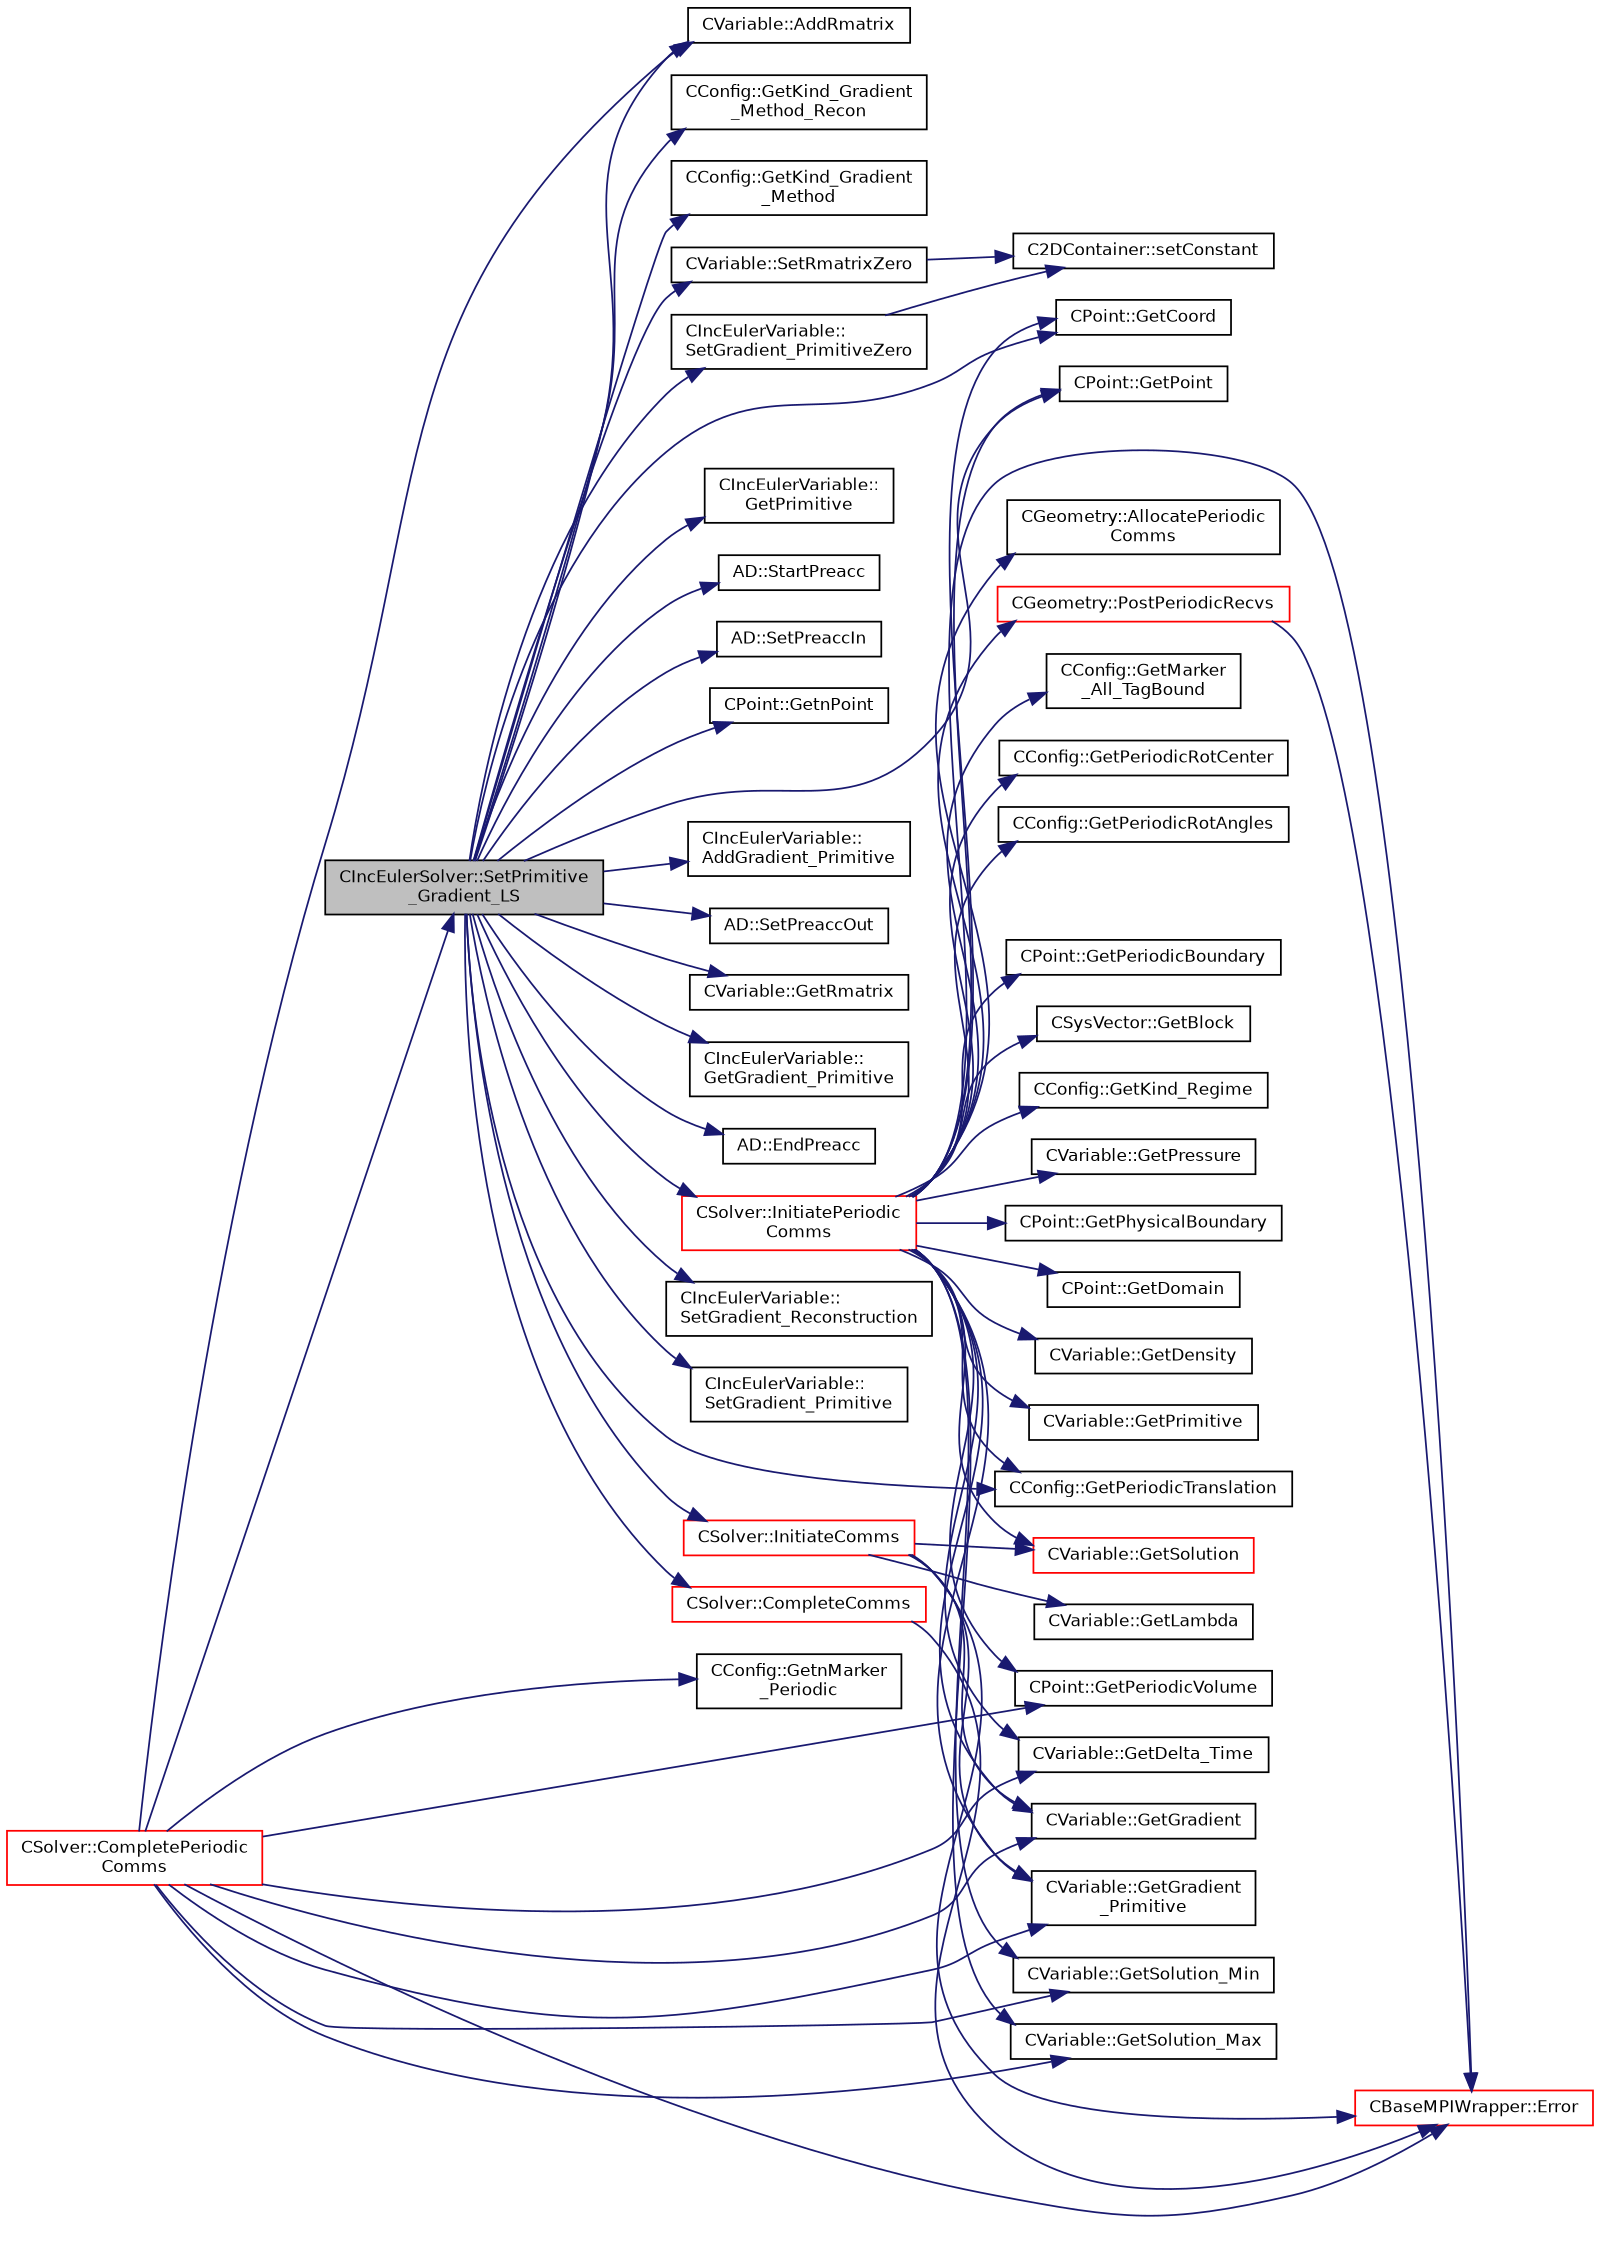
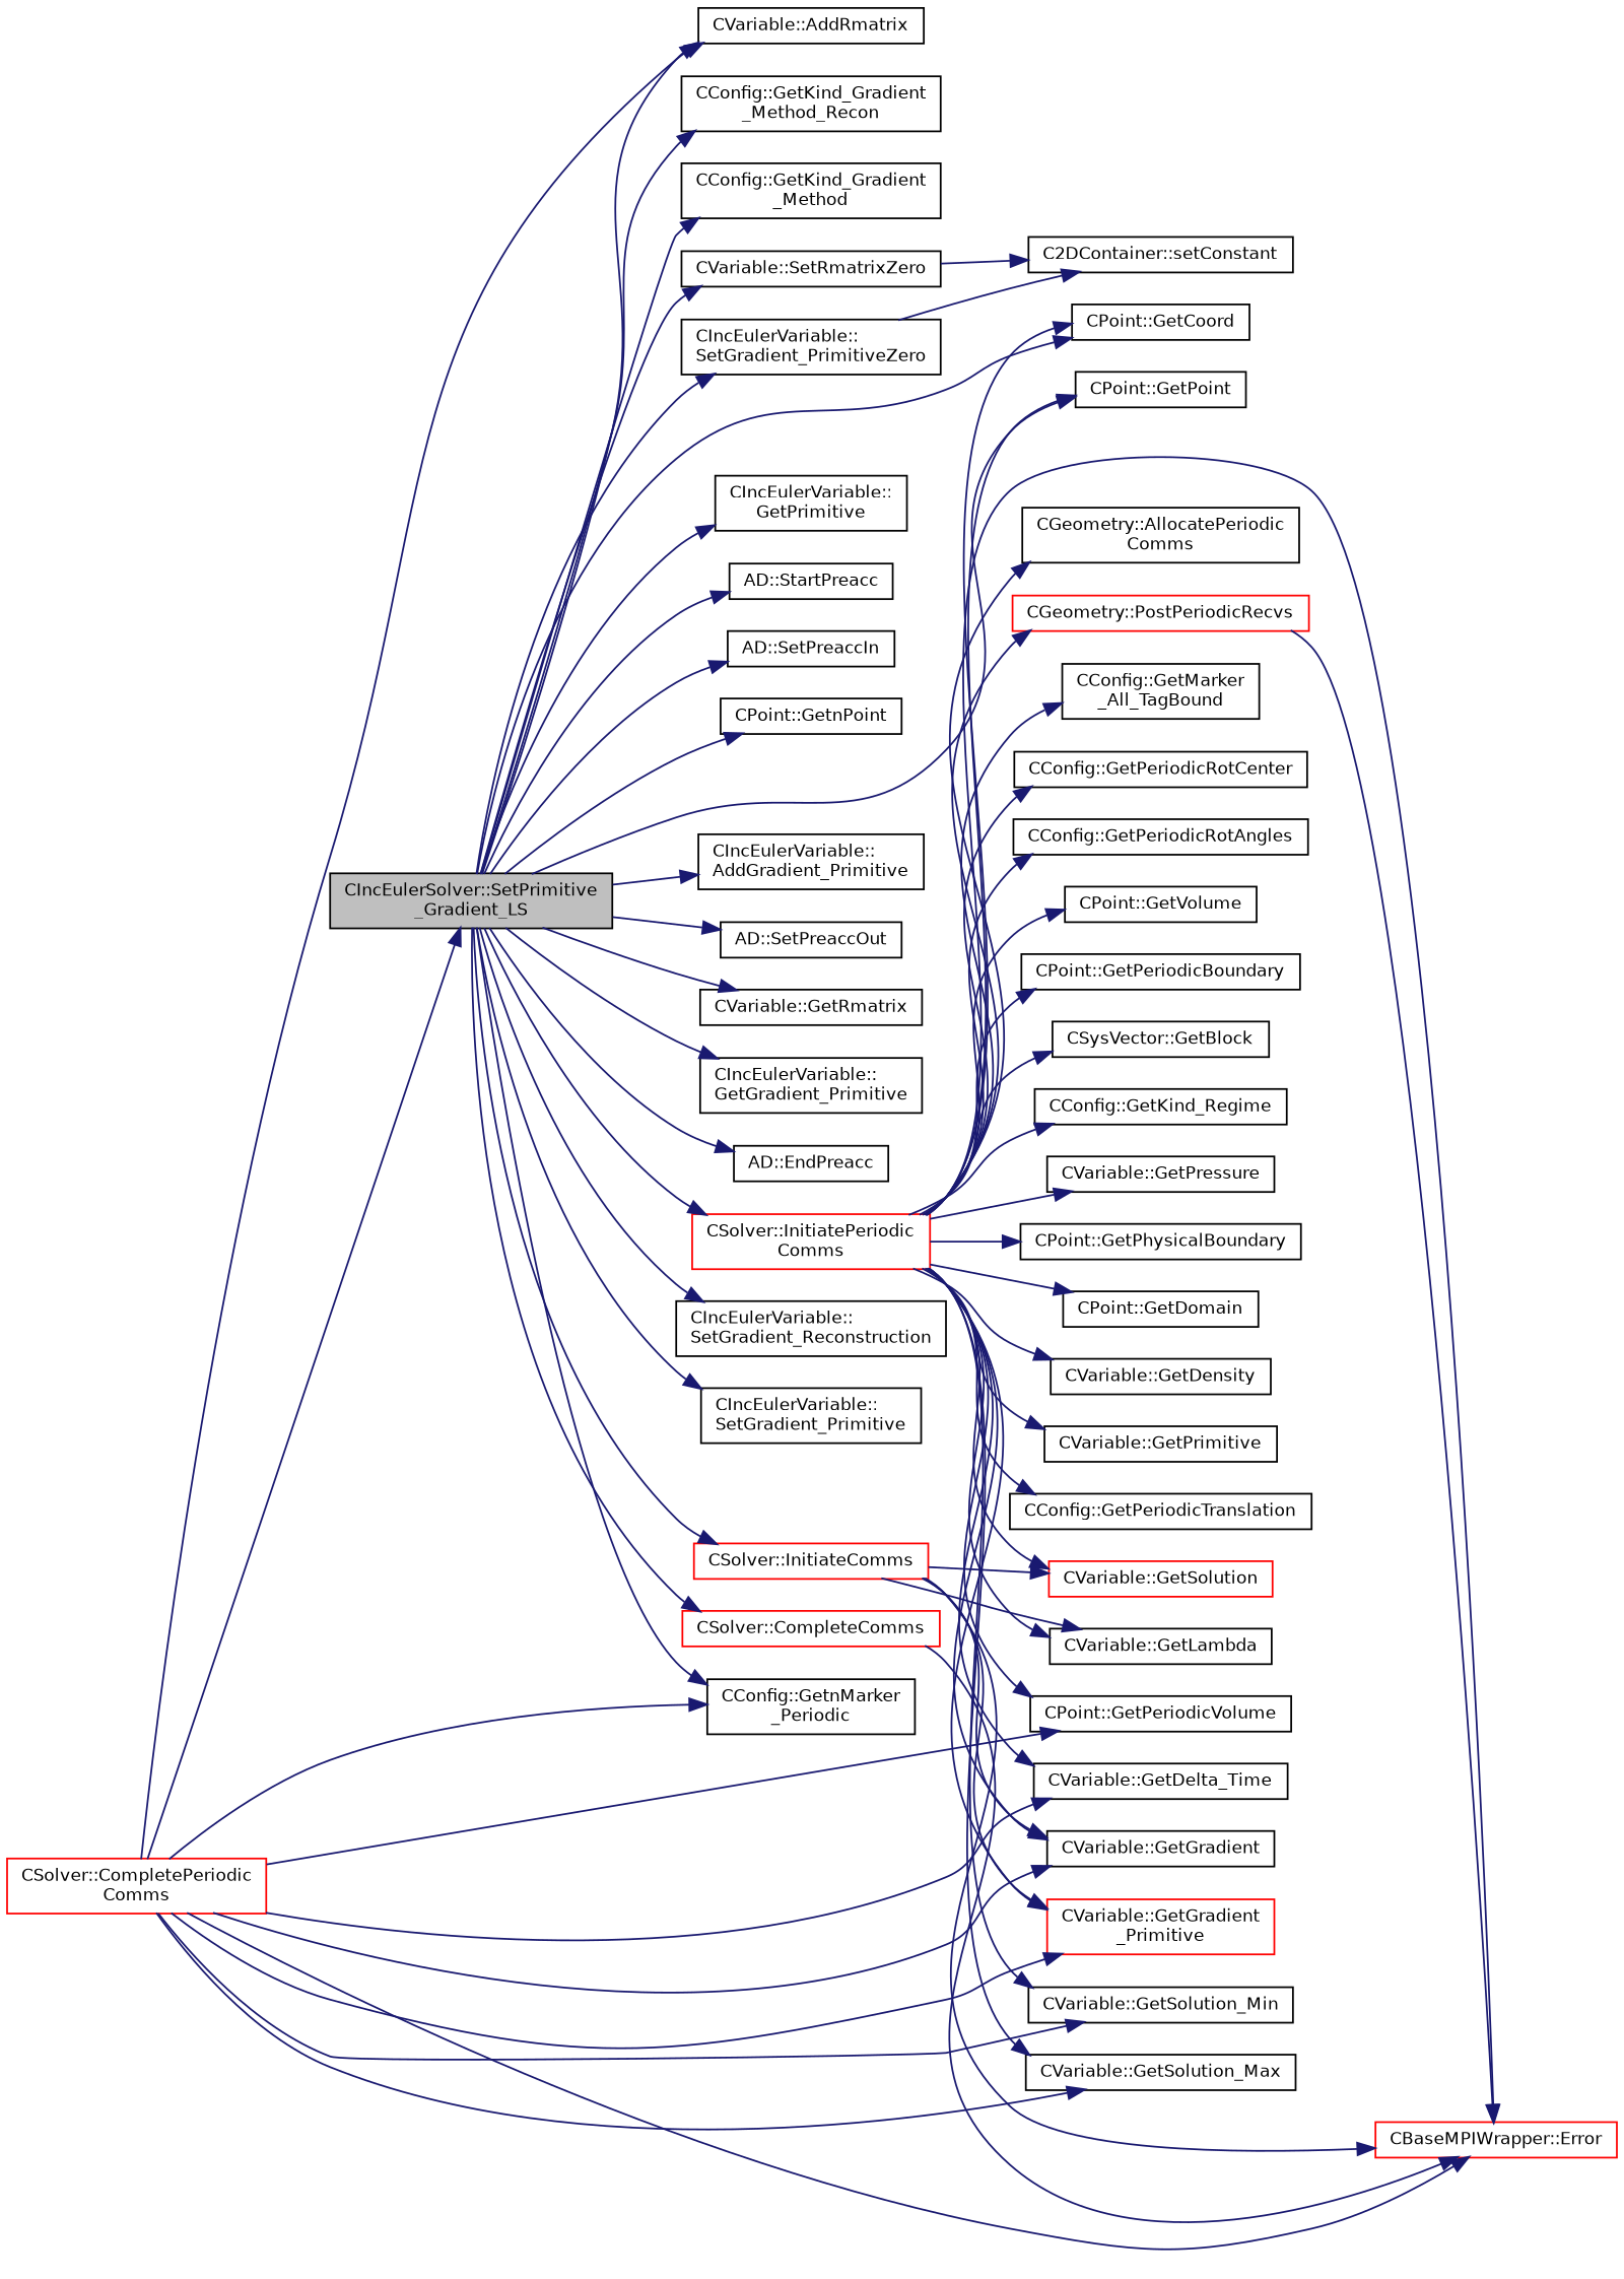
  digraph {
    rankdir=LR
    node [color=black fillcolor=white fontname=Helvetica fontsize=10 shape=record style=filled]
    edge [color=midnightblue fontname=Helvetica fontsize=10 labelfontname=Helvetica labelfontsize=10 style=solid]
    n1 [fillcolor=grey75 fontcolor=black height=0.2 label="CIncEulerSolver::SetPrimitive\l_Gradient_LS" width=0.4]
    n2 [height=0.2 label="CConfig::GetKind_Gradient\l_Method_Recon" width=0.4]
    n3 [height=0.2 label="CConfig::GetKind_Gradient\l_Method" width=0.4]
    n4 [height=0.2 label="CVariable::SetRmatrixZero" width=0.4]
    n5 [height=0.2 label="CIncEulerVariable::\lSetGradient_PrimitiveZero" width=0.4]
    n6 [height=0.2 label="CPoint::GetCoord" width=0.4]
    n7 [height=0.2 label="CIncEulerVariable::\lGetPrimitive" width=0.4]
    n8 [height=0.2 label="AD::StartPreacc" width=0.4]
    n9 [height=0.2 label="AD::SetPreaccIn" width=0.4]
    n10 [height=0.2 label="CPoint::GetnPoint" width=0.4]
    n11 [height=0.2 label="CPoint::GetPoint" width=0.4]
    n12 [height=0.2 label="CVariable::AddRmatrix" width=0.4]
    n13 [height=0.2 label="CIncEulerVariable::\lAddGradient_Primitive" width=0.4]
    n14 [height=0.2 label="AD::SetPreaccOut" width=0.4]
    n15 [height=0.2 label="CVariable::GetRmatrix" width=0.4]
    n16 [height=0.2 label="CIncEulerVariable::\lGetGradient_Primitive" width=0.4]
    n17 [height=0.2 label="AD::EndPreacc" width=0.4]
    n18 [height=0.2 label="CConfig::GetnMarker\l_Periodic" width=0.4]
    n19 [color=red height=0.2 label="CSolver::InitiatePeriodic\lComms" width=0.4]
    n20 [height=0.2 label="CIncEulerVariable::\lSetGradient_Reconstruction" width=0.4]
    n21 [height=0.2 label="CIncEulerVariable::\lSetGradient_Primitive" width=0.4]
    n22 [color=red height=0.2 label="CSolver::InitiateComms" width=0.4]
    n23 [color=red height=0.2 label="CSolver::CompleteComms" width=0.4]
    n24 [height=0.2 label="C2DContainer::setConstant" width=0.4]
    n25 [color=red height=0.2 label="CBaseMPIWrapper::Error" width=0.4]
    n26 [height=0.2 label="CGeometry::AllocatePeriodic\lComms" width=0.4]
    n27 [color=red height=0.2 label="CGeometry::PostPeriodicRecvs" width=0.4]
    n28 [height=0.2 label="CConfig::GetMarker\l_All_TagBound" width=0.4]
    n29 [height=0.2 label="CConfig::GetPeriodicRotCenter" width=0.4]
    n30 [height=0.2 label="CConfig::GetPeriodicRotAngles" width=0.4]
    n31 [height=0.2 label="CConfig::GetPeriodicTranslation" width=0.4]
+   n32 [height=0.2 label="CPoint::GetVolume" width=0.4]
    n33 [height=0.2 label="CPoint::GetPeriodicVolume" width=0.4]
    n34 [height=0.2 label="CPoint::GetPeriodicBoundary" width=0.4]
    n35 [height=0.2 label="CSysVector::GetBlock" width=0.4]
    n36 [height=0.2 label="CVariable::GetDelta_Time" width=0.4]
    n37 [color=red height=0.2 label="CVariable::GetSolution" width=0.4]
    n38 [height=0.2 label="CConfig::GetKind_Regime" width=0.4]
    n39 [height=0.2 label="CVariable::GetPressure" width=0.4]
    n40 [height=0.2 label="CPoint::GetPhysicalBoundary" width=0.4]
    n41 [height=0.2 label="CPoint::GetDomain" width=0.4]
    n42 [height=0.2 label="CVariable::GetLambda" width=0.4]
    n43 [height=0.2 label="CVariable::GetDensity" width=0.4]
    n44 [height=0.2 label="CVariable::GetGradient" width=0.4]
-   n45 [height=0.2 label="CVariable::GetGradient\l_Primitive" width=0.4]
+   n45 [color=red height=0.2 label="CVariable::GetGradient\l_Primitive" width=0.4]
    n46 [height=0.2 label="CVariable::GetPrimitive" width=0.4]
    n47 [height=0.2 label="CVariable::GetSolution_Min" width=0.4]
    n48 [height=0.2 label="CVariable::GetSolution_Max" width=0.4]
    n49 [color=red height=0.2 label="CSolver::CompletePeriodic\lComms" width=0.4]
    n1 -> n2
    n1 -> n3
    n1 -> n4
    n1 -> n5
    n1 -> n6
    n1 -> n7
    n1 -> n8
    n1 -> n9
    n1 -> n10
    n1 -> n11
    n1 -> n12
    n1 -> n13
    n1 -> n14
    n1 -> n15
    n1 -> n16
    n1 -> n17
-   n1 -> n31
+   n1 -> n18
    n1 -> n19
    n1 -> n20
    n1 -> n21
    n1 -> n22
    n1 -> n23
    n4 -> n24
    n5 -> n24
    n19 -> n6
    n19 -> n11
    n19 -> n25
    n19 -> n26
    n19 -> n27
    n19 -> n28
    n19 -> n29
    n19 -> n30
    n19 -> n31
+   n19 -> n32
    n19 -> n33
    n19 -> n34
    n19 -> n35
    n19 -> n36
    n19 -> n37
    n19 -> n38
    n19 -> n39
    n19 -> n40
    n19 -> n41
+   n19 -> n42
    n19 -> n43
    n19 -> n44
    n19 -> n45
    n19 -> n46
    n19 -> n47
    n19 -> n48
    n22 -> n25
    n22 -> n37
    n22 -> n42
    n22 -> n44
    n22 -> n45
    n23 -> n25
    n27 -> n25
    n49 -> n1
    n49 -> n12
    n49 -> n18
    n49 -> n25
    n49 -> n33
    n49 -> n36
    n49 -> n44
    n49 -> n45
    n49 -> n47
    n49 -> n48
  }
